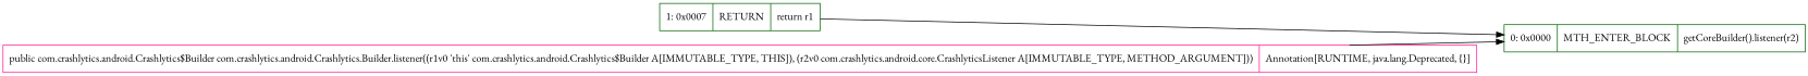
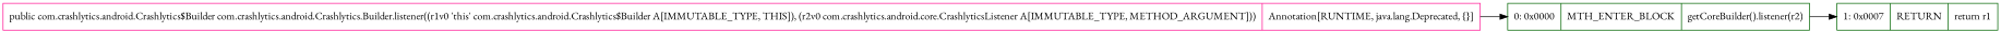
  digraph {
    rankdir=LR
    fontname="EB Garamond"
    node [shape=record color=darkgreen fontname="EB Garamond"]
    edge [fontname="EB Garamond"]
    n1 [label="{0\:\ 0x0000|MTH_ENTER_BLOCK\l|getCoreBuilder().listener(r2)\l}"]
    n2 [label="{1\:\ 0x0007|RETURN\l|return r1\l}"]
    n3 [label="{public com.crashlytics.android.Crashlytics$Builder com.crashlytics.android.Crashlytics.Builder.listener((r1v0 'this' com.crashlytics.android.Crashlytics$Builder A[IMMUTABLE_TYPE, THIS]), (r2v0 com.crashlytics.android.core.CrashlyticsListener A[IMMUTABLE_TYPE, METHOD_ARGUMENT]))  | Annotation[RUNTIME, java.lang.Deprecated, \{\}]\l}" color=deeppink]
-   n2 -> n1
+   n1 -> n2
    n3 -> n1
  }
